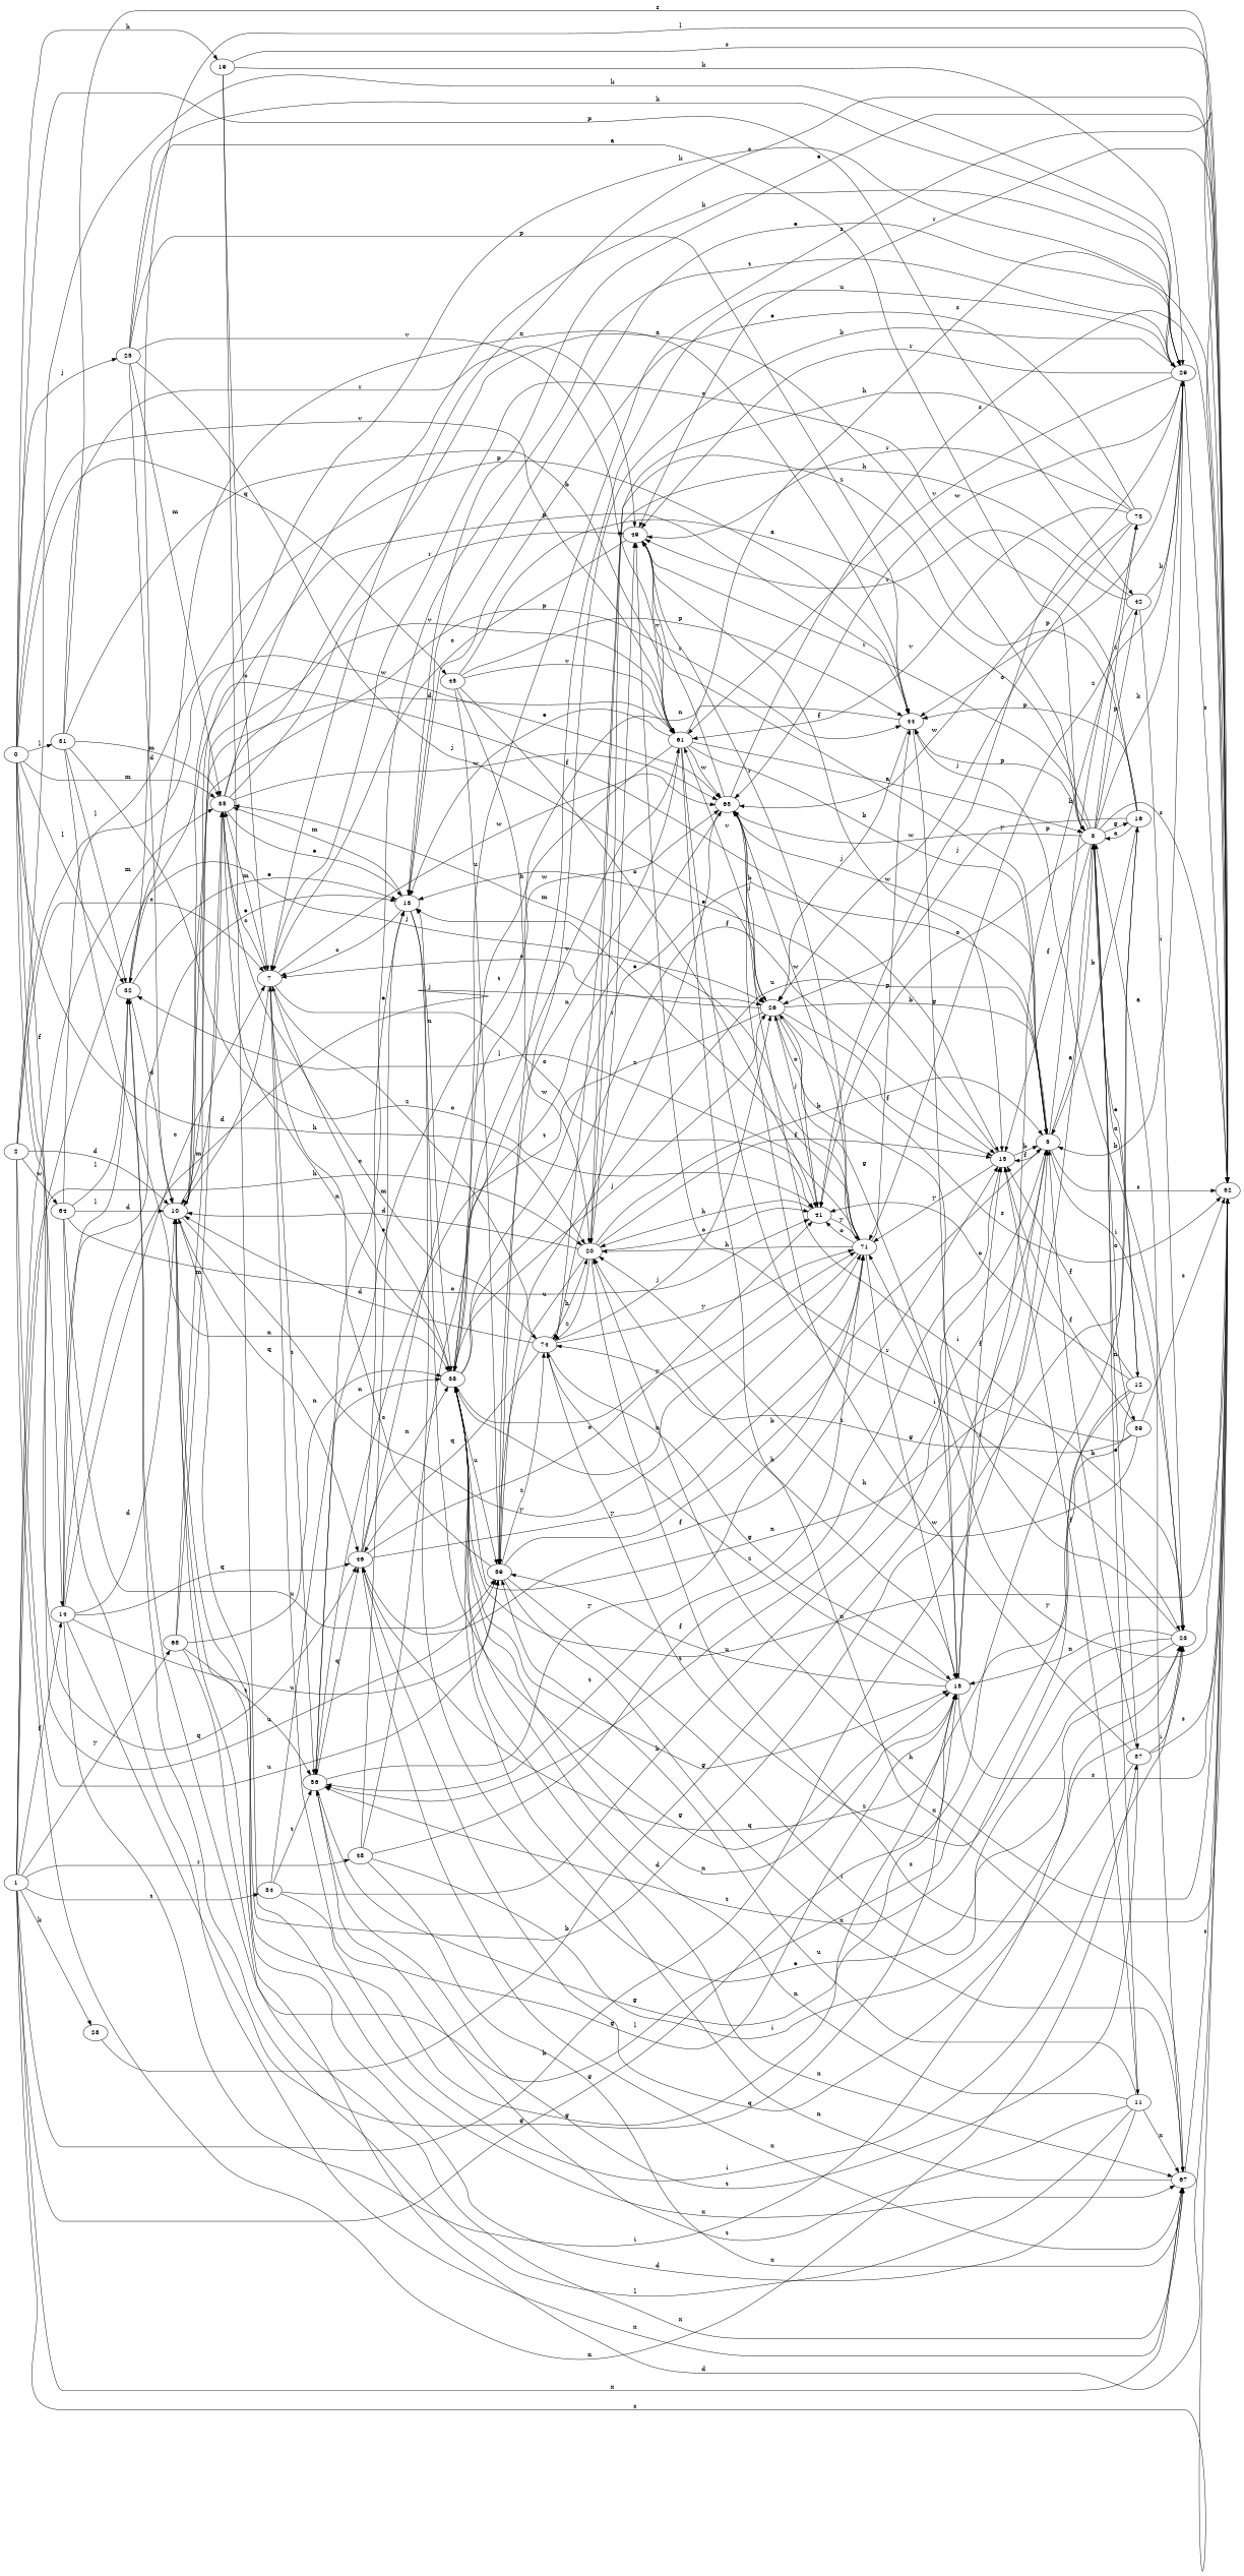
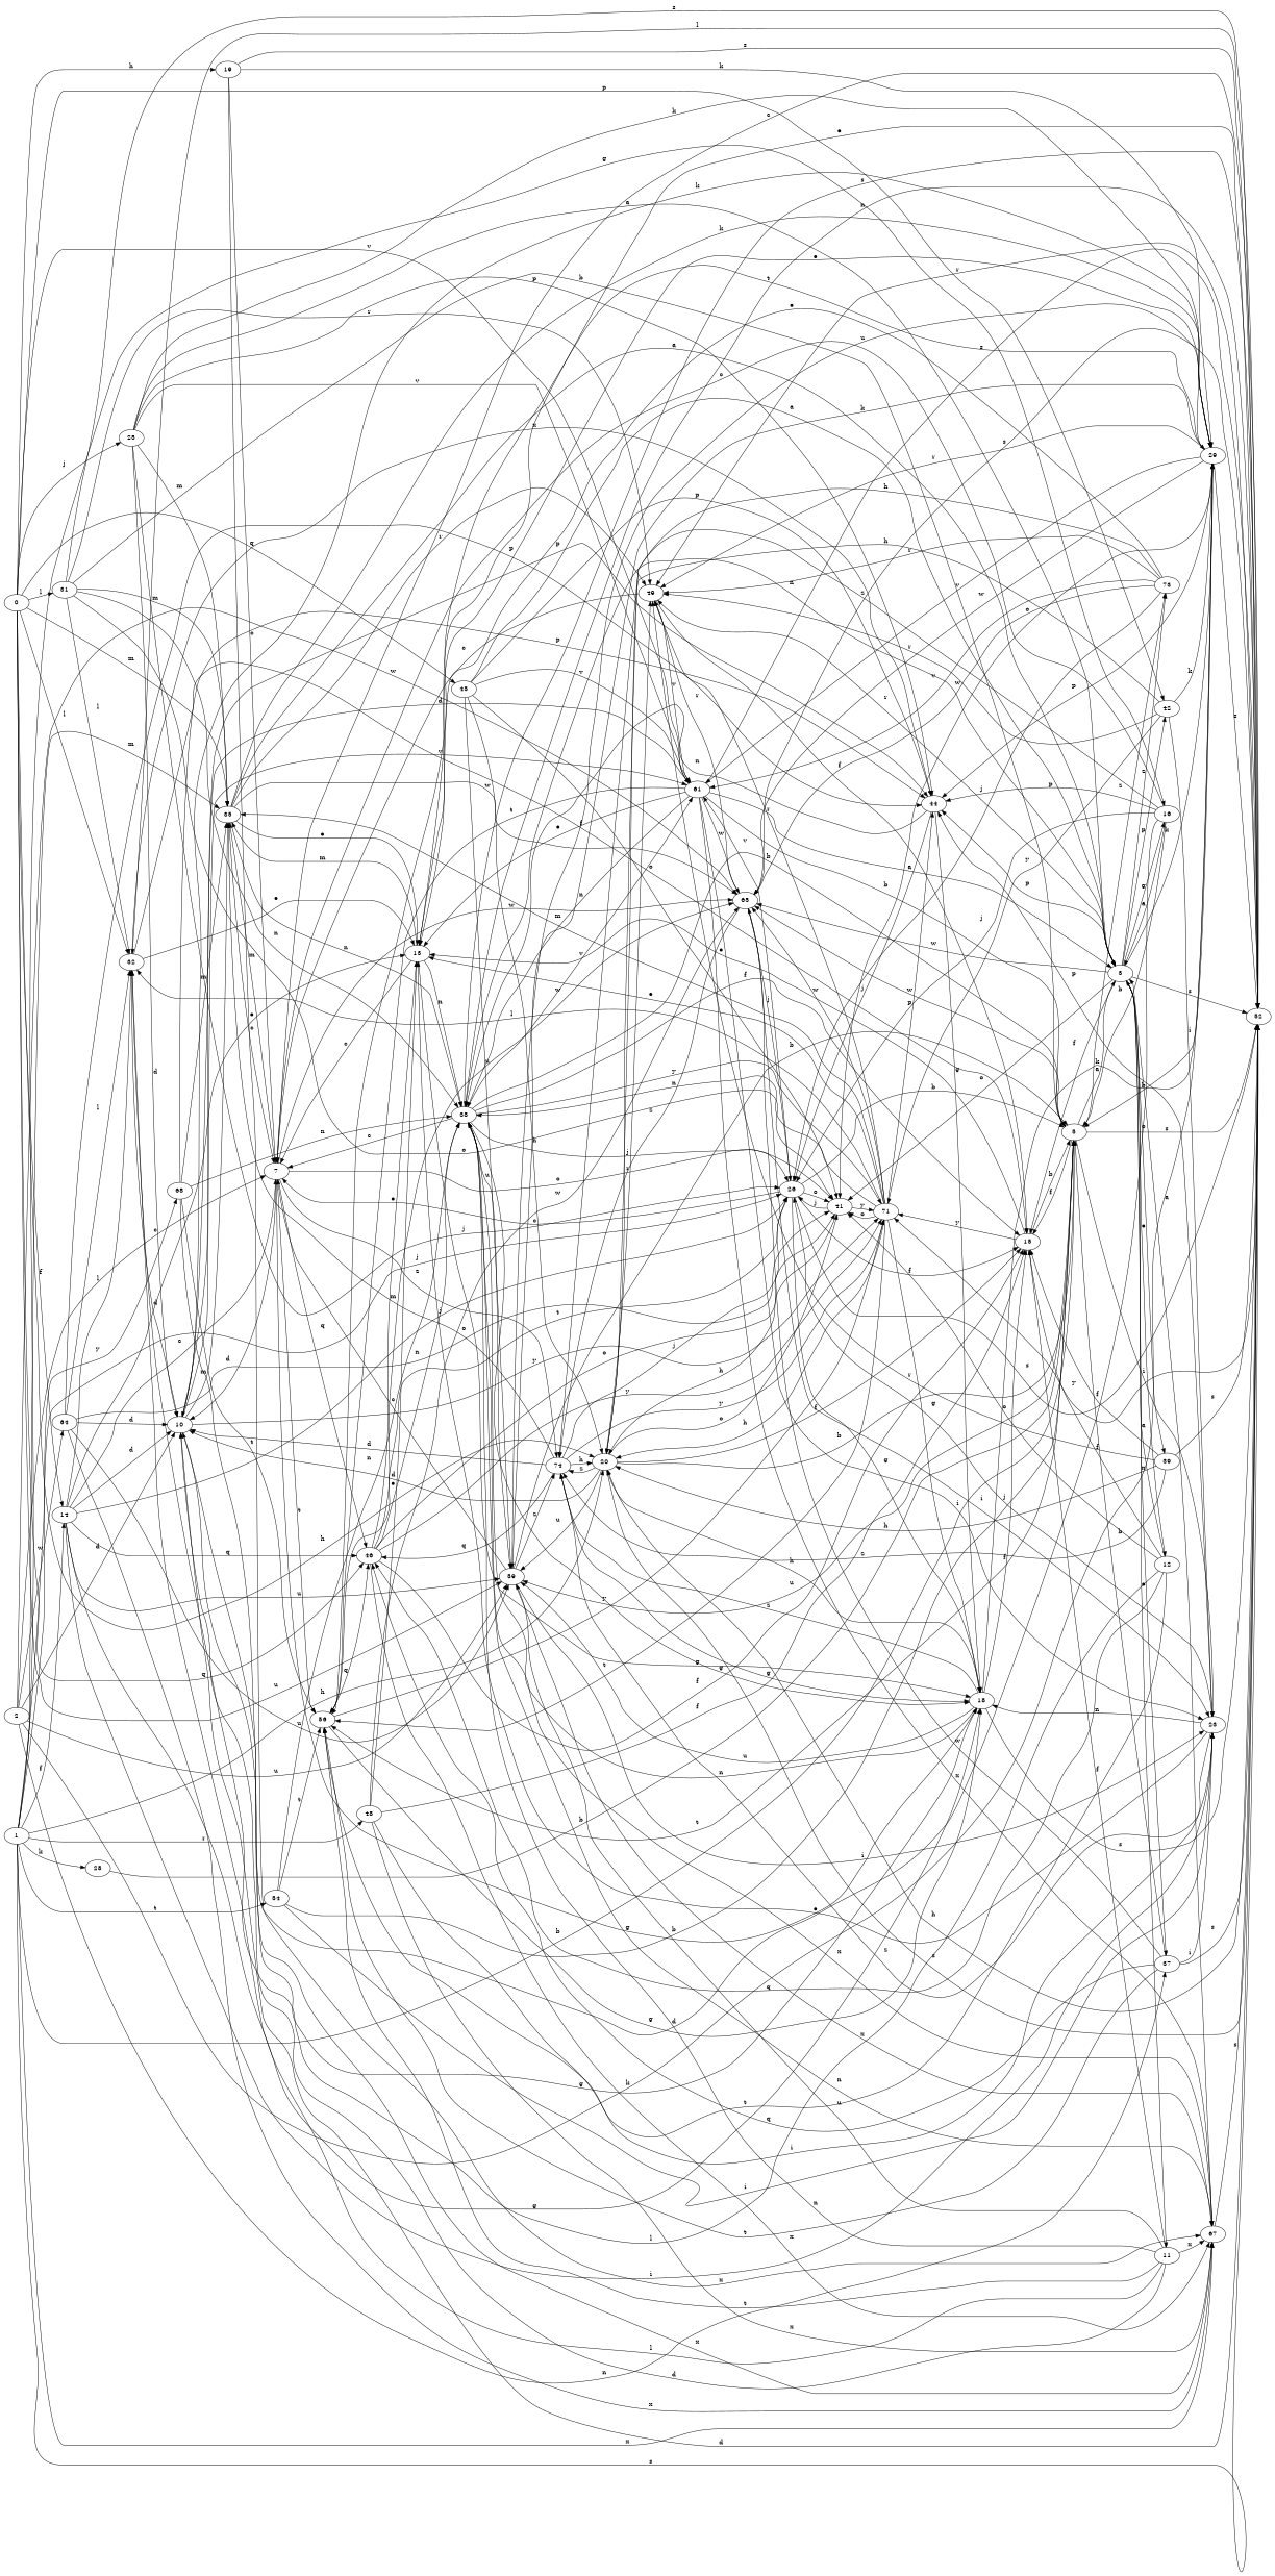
  strict digraph {
    rankdir=LR
    0
    14
    19
    20
    25
    31
    32
    35
    42
    45
    46
    59
    61
    26
    7
    10
    23
    18
    13
    52
    67
    29
    5
    15
    41
    49
    74
    3
    44
    38
    65
    71
    56
    1
    16
    28
    48
    54
    68
    73
    2
    37
    64
    11
    12
    39
    0 -> 14 [label=f]
    0 -> 19 [label=h]
    0 -> 20 [label=h]
    0 -> 25 [label=j]
    0 -> 31 [label=l]
    0 -> 32 [label=l]
    0 -> 35 [label=m]
    0 -> 42 [label=p]
    0 -> 45 [label=q]
    0 -> 46 [label=q]
    0 -> 59 [label=u]
    0 -> 61 [label=v]
    14 -> 32 [label=l]
    14 -> 46 [label=q]
    14 -> 59 [label=u]
    14 -> 26 [label=j]
    14 -> 7 [label=c]
    14 -> 10 [label=d]
    14 -> 23 [label=i]
    14 -> 18 [label=g]
    14 -> 13 [label=e]
    19 -> 7 [label=c]
    19 -> 52 [label=s]
    19 -> 67 [label=x]
    19 -> 29 [label=k]
    20 -> 59 [label=u]
    20 -> 10 [label=d]
    20 -> 52 [label=s]
    20 -> 5 [label=b]
    20 -> 15 [label=f]
    20 -> 41 [label=o]
    20 -> 49 [label=r]
    20 -> 74 [label=z]
    25 -> 35 [label=m]
    25 -> 61 [label=v]
    25 -> 26 [label=j]
    25 -> 10 [label=d]
    25 -> 29 [label=k]
    25 -> 3 [label=a]
    25 -> 44 [label=p]
    31 -> 32 [label=l]
    31 -> 35 [label=m]
    31 -> 52 [label=s]
    31 -> 5 [label=b]
    31 -> 41 [label=o]
    31 -> 49 [label=r]
    31 -> 38 [label=n]
    32 -> 10 [label=d]
    32 -> 13 [label=e]
    32 -> 15 [label=f]
    32 -> 44 [label=x]
    35 -> 7 [label=c]
    35 -> 13 [label=e]
    35 -> 29 [label=k]
    35 -> 49 [label=r]
    35 -> 3 [label=a]
    35 -> 38 [label=n]
    35 -> 65 [label=w]
    42 -> 20 [label=h]
    42 -> 23 [label=i]
    42 -> 29 [label=k]
    42 -> 49 [label=r]
    42 -> 71 [label=y]
    45 -> 20 [label=h]
    45 -> 59 [label=u]
    45 -> 61 [label=v]
    45 -> 41 [label=o]
    45 -> 3 [label=a]
    45 -> 44 [label=p]
    46 -> 13 [label=e]
    46 -> 67 [label=x]
    46 -> 15 [label=f]
    46 -> 41 [label=o]
    46 -> 38 [label=n]
    46 -> 65 [label=w]
    46 -> 71 [label=y]
    59 -> 7 [label=c]
    59 -> 23 [label=i]
    59 -> 67 [label=x]
    59 -> 29 [label=k]
    59 -> 5 [label=b]
    59 -> 74 [label=z]
    61 -> 10 [label=d]
    61 -> 23 [label=i]
    61 -> 13 [label=e]
    61 -> 52 [label=s]
    61 -> 67 [label=x]
    61 -> 5 [label=b]
    61 -> 3 [label=a]
    61 -> 38 [label=n]
    61 -> 65 [label=w]
    61 -> 56 [label=t]
    26 -> 61 [label=v]
    26 -> 7 [label=c]
    26 -> 18 [label=g]
    26 -> 52 [label=s]
    26 -> 5 [label=b]
    26 -> 15 [label=f]
    26 -> 41 [label=o]
    26 -> 56 [label=t]
    7 -> 35 [label=m]
-   10 -> 46 [label=q]
+   7 -> 46 [label=q]
    7 -> 10 [label=d]
    7 -> 18 [label=g]
    7 -> 41 [label=o]
    7 -> 74 [label=z]
    7 -> 65 [label=w]
    7 -> 56 [label=t]
    10 -> 35 [label=m]
    10 -> 61 [label=v]
    10 -> 18 [label=g]
    10 -> 29 [label=k]
    10 -> 44 [label=p]
    10 -> 71 [label=y]
    23 -> 26 [label=j]
    23 -> 18 [label=n]
    23 -> 13 [label=e]
    23 -> 74 [label=z]
    23 -> 44 [label=p]
    18 -> 20 [label=h]
    18 -> 59 [label=u]
    18 -> 52 [label=s]
    18 -> 29 [label=k]
    18 -> 15 [label=f]
    18 -> 74 [label=z]
    18 -> 38 [label=n]
    13 -> 35 [label=m]
    13 -> 7 [label=c]
    13 -> 18 [label=g]
    13 -> 38 [label=n]
    52 -> 20 [label=h]
    52 -> 32 [label=l]
    52 -> 7 [label=c]
    52 -> 10 [label=d]
    52 -> 13 [label=e]
    52 -> 49 [label=r]
    52 -> 38 [label=n]
    52 -> 71 [label=y]
    67 -> 52 [label=s]
    67 -> 3 [label=a]
    67 -> 38 [label=n]
    29 -> 59 [label=u]
    29 -> 61 [label=v]
    29 -> 13 [label=e]
    29 -> 52 [label=s]
    29 -> 5 [label=b]
    29 -> 41 [label=o]
    29 -> 49 [label=r]
    29 -> 44 [label=p]
    29 -> 65 [label=w]
    29 -> 56 [label=t]
    5 -> 59 [label=u]
    5 -> 23 [label=i]
    5 -> 52 [label=s]
    5 -> 15 [label=f]
    5 -> 3 [label=a]
    5 -> 65 [label=w]
    5 -> 56 [label=t]
    5 -> 73 [label=z]
    15 -> 13 [label=e]
    15 -> 5 [label=b]
    15 -> 71 [label=y]
    41 -> 20 [label=h]
    41 -> 26 [label=j]
    41 -> 71 [label=y]
    49 -> 61 [label=v]
    49 -> 7 [label=c]
    49 -> 15 [label=f]
    74 -> 20 [label=h]
    74 -> 35 [label=m]
    74 -> 46 [label=q]
    74 -> 26 [label=j]
    74 -> 10 [label=d]
    74 -> 18 [label=g]
    74 -> 71 [label=y]
    3 -> 42 [label=p]
    3 -> 52 [label=s]
    3 -> 29 [label=k]
    3 -> 15 [label=f]
    3 -> 41 [label=o]
    3 -> 49 [label=r]
    3 -> 44 [label=p]
    3 -> 38 [label=n]
    3 -> 65 [label=w]
    3 -> 16 [label=g]
    3 -> 73 [label=z]
    3 -> 37 [label=n]
    3 -> 11 [label=e]
    3 -> 12 [label=e]
    3 -> 39 [label=o]
    44 -> 26 [label=j]
    44 -> 18 [label=g]
    44 -> 38 [label=n]
    38 -> 59 [label=u]
    38 -> 61 [label=v]
    38 -> 26 [label=j]
    38 -> 7 [label=c]
    38 -> 18 [label=g]
    38 -> 52 [label=s]
    38 -> 67 [label=x]
    38 -> 5 [label=b]
    38 -> 15 [label=f]
    38 -> 71 [label=y]
    65 -> 26 [label=j]
    65 -> 23 [label=i]
    65 -> 52 [label=s]
    65 -> 49 [label=r]
    65 -> 74 [label=z]
    71 -> 20 [label=h]
    71 -> 32 [label=l]
    71 -> 35 [label=m]
    71 -> 18 [label=g]
    71 -> 13 [label=e]
    71 -> 41 [label=o]
    71 -> 49 [label=r]
    71 -> 44 [label=p]
    71 -> 38 [label=n]
    71 -> 65 [label=w]
    71 -> 56 [label=t]
    56 -> 46 [label=q]
    56 -> 18 [label=g]
    56 -> 71 [label=y]
    1 -> 14 [label=f]
    1 -> 20 [label=h]
    1 -> 35 [label=m]
    1 -> 26 [label=j]
    1 -> 52 [label=s]
    1 -> 67 [label=x]
    1 -> 5 [label=b]
    1 -> 16 [label=g]
    1 -> 28 [label=k]
    1 -> 48 [label=r]
    1 -> 54 [label=t]
    1 -> 68 [label=y]
    16 -> 26 [label=j]
    16 -> 7 [label=c]
    16 -> 10 [label=d]
    16 -> 5 [label=b]
    16 -> 74 [label=z]
    16 -> 3 [label=a]
    16 -> 44 [label=p]
    28 -> 5 [label=b]
    48 -> 23 [label=i]
    48 -> 13 [label=e]
    48 -> 67 [label=x]
    48 -> 15 [label=f]
    48 -> 65 [label=w]
    54 -> 23 [label=i]
    54 -> 5 [label=b]
    54 -> 38 [label=n]
    54 -> 56 [label=t]
    68 -> 35 [label=m]
    68 -> 67 [label=x]
    68 -> 44 [label=p]
    68 -> 38 [label=n]
    68 -> 56 [label=t]
    73 -> 20 [label=h]
    73 -> 61 [label=v]
    73 -> 26 [label=j]
    73 -> 13 [label=e]
    73 -> 49 [label=r]
    73 -> 65 [label=w]
    2 -> 59 [label=u]
    2 -> 7 [label=c]
    2 -> 10 [label=d]
    2 -> 29 [label=k]
    2 -> 65 [label=w]
    2 -> 37 [label=n]
    2 -> 64 [label=w]
    37 -> 46 [label=q]
    37 -> 23 [label=i]
    37 -> 52 [label=s]
    37 -> 5 [label=b]
    37 -> 65 [label=w]
    37 -> 56 [label=t]
    64 -> 32 [label=l]
    64 -> 59 [label=u]
    64 -> 10 [label=d]
    64 -> 67 [label=x]
    64 -> 41 [label=o]
    64 -> 44 [label=p]
    11 -> 32 [label=l]
    11 -> 59 [label=u]
    11 -> 10 [label=d]
    11 -> 67 [label=x]
    11 -> 15 [label=f]
    11 -> 38 [label=n]
    11 -> 56 [label=t]
    12 -> 32 [label=l]
    12 -> 46 [label=q]
    12 -> 15 [label=f]
    12 -> 41 [label=o]
    12 -> 3 [label=a]
    12 -> 56 [label=t]
    39 -> 20 [label=h]
    39 -> 52 [label=s]
    39 -> 15 [label=f]
    39 -> 49 [label=r]
    39 -> 74 [label=z]
  }
